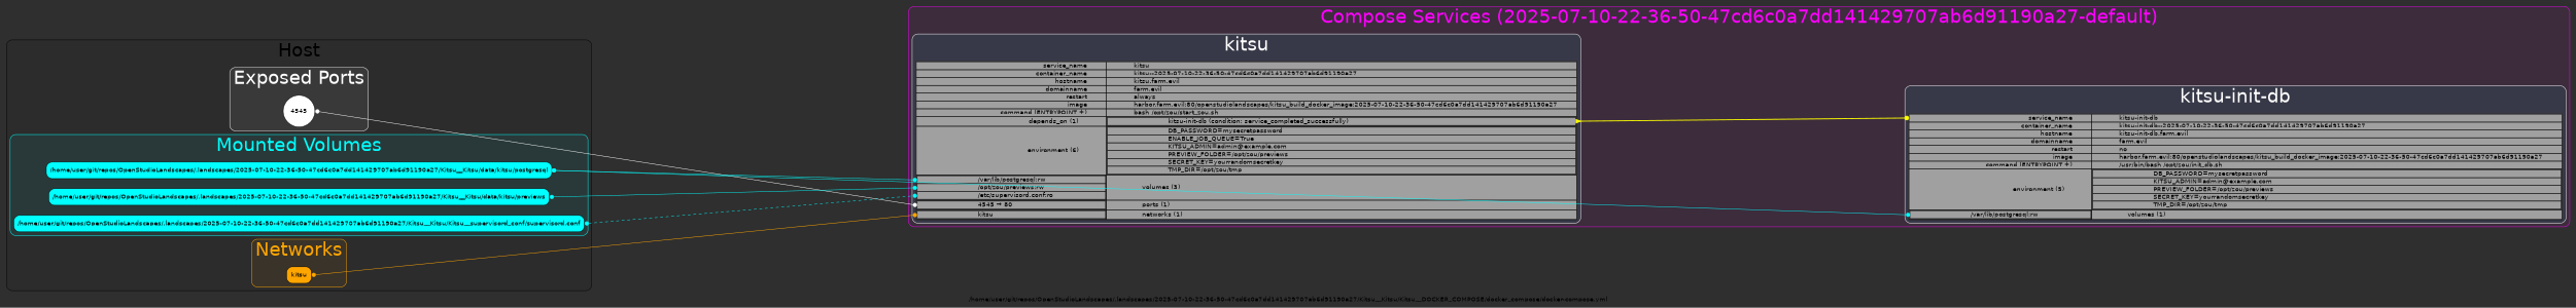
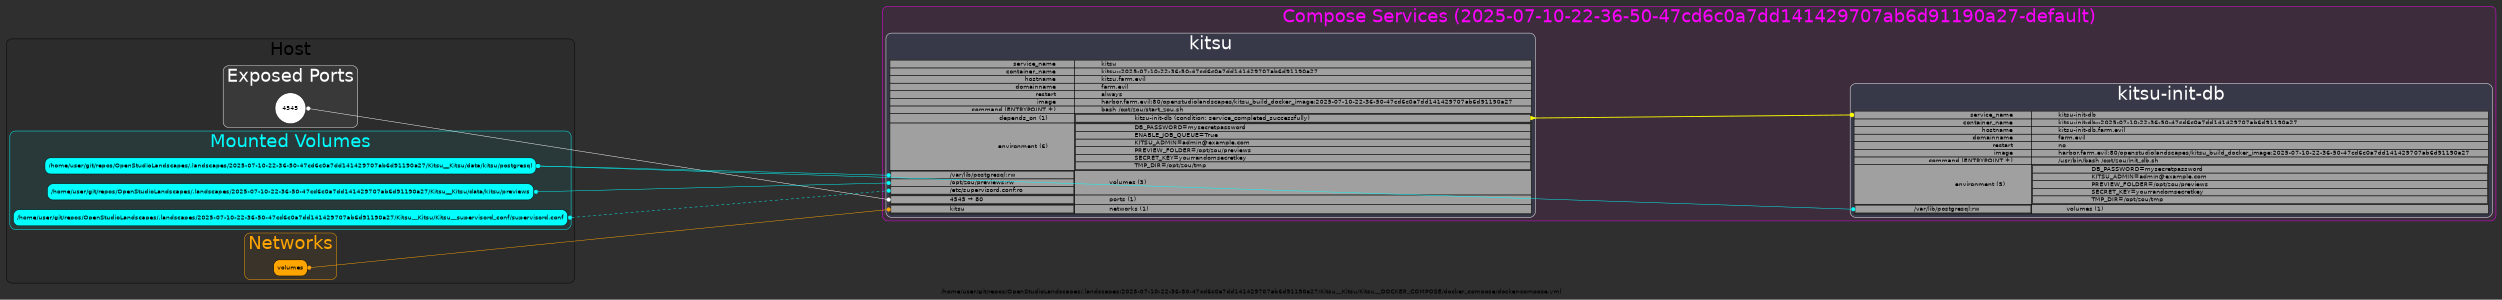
  digraph {
    bgcolor="#2f2f2f"
    fontname=Helvetica
    label="/home/user/git/repos/OpenStudioLandscapes/.landscapes/2025-07-10-22-36-50-47cd6c0a7dd141429707ab6d91190a27/Kitsu__Kitsu/Kitsu__DOCKER_COMPOSE/docker_compose/docker-compose.yml"
    nodesep=0.3
    rankdir=LR
    ranksep=10
    splines=line
    style=rounded
    node [color=black fillcolor="#00FFFF" fontname=Helvetica shape=box style="filled,rounded"]
    edge [arrowhead=dot arrowtail=dot color="#00FFFF" dir=both fontname=Helvetica style=solid tailport=e]
    n1 [color="#0A0A0A" fillcolor="#A0A0A0" height=4.7917 label=<<table border="1" cellspacing="0" cellpadding="0">     <!-- SERVICE_NAME -->     <tr>         <td align="right" port="PLUG_NODE-SERVICE_kitsu">             service_name         </td>         <td align="left">             kitsu         </td>     </tr>     <!-- CONTAINER_NAME -->     <tr>         <td align="right">             container_name         </td>         <td align="left">             kitsu--2025-07-10-22-36-50-47cd6c0a7dd141429707ab6d91190a27         </td>     </tr>     <!-- HOSTNAME -->     <tr>         <td align="right">             hostname         </td>         <td align="left">             kitsu.farm.evil         </td>     </tr>     <!-- DOMAINNAME -->     <tr>         <td align="right">             domainname         </td>         <td align="left">             farm.evil         </td>     </tr>     <!-- RESTART -->     <tr>         <td align="right">             restart         </td>         <td align="left">             always         </td>     </tr>     <!-- IMAGE -->     <tr>         <td align="right">             image         </td>         <td align="left">             harbor.farm.evil:80/openstudiolandscapes/kitsu_build_docker_image:2025-07-10-22-36-50-47cd6c0a7dd141429707ab6d91190a27         </td>     </tr>     <!-- COMMAND -->     <tr>         <td align="right">             command (ENTRYPOINT +)         </td>         <td align="left">             bash /opt/zou/start_zou.sh         </td>     </tr>     <!-- HEALTHCHECK -->          <!-- DEPENDS_ON -->              <tr>             <td align="right">                 depends_on (1)             </td>             <td>                 <table border="1" cellspacing="0" cellpadding="0">                                          <tr>                         <td align="left" port="PLUG_DEPENDS_ON_NODE-SERVICE_kitsu-init-db">                             kitsu-init-db (condition: service_completed_successfully)                         </td>                     </tr>                                      </table>             </td>         </tr>          <!-- ENVIRONMENT -->              <tr>             <td align="right">                 environment (6)             </td>             <td align="left">                 <table border="1" cellspacing="0" cellpadding="0">                                          <tr>                         <td align="left">                             DB_PASSWORD=mysecretpassword                         </td>                     </tr>                                          <tr>                         <td align="left">                             ENABLE_JOB_QUEUE=True                         </td>                     </tr>                                          <tr>                         <td align="left">                             KITSU_ADMIN=admin@example.com                         </td>                     </tr>                                          <tr>                         <td align="left">                             PREVIEW_FOLDER=/opt/zou/previews                         </td>                     </tr>                                          <tr>                         <td align="left">                             SECRET_KEY=yourrandomsecretkey                         </td>                     </tr>                                          <tr>                         <td align="left">                             TMP_DIR=/opt/zou/tmp                         </td>                     </tr>                                      </table>             </td>         </tr>          <!-- VOLUMES -->              <tr>             <td align="left">                 <table border="1" cellspacing="0" cellpadding="0">                                          <tr>                         <td align="left" port="PLUG_kitsu__/var/lib/postgresql">                             /var/lib/postgresql:rw                         </td>                     </tr>                                          <tr>                         <td align="left" port="PLUG_kitsu__/opt/zou/previews">                             /opt/zou/previews:rw                         </td>                     </tr>                                          <tr>                         <td align="left" port="PLUG_kitsu__/etc/supervisord.conf">                             /etc/supervisord.conf:ro                         </td>                     </tr>                                      </table>             </td>             <td align="left">                 volumes (3)             </td>         </tr>          <!-- PORTS -->              <tr>             <td align="left">                 <table border="1" cellspacing="0" cellpadding="0">                                          <tr>                                                  <td align="left" port="PLUG_kitsu__4545__80">                             4545 &#8594; 80                         </td>                     </tr>                                      </table>             </td>             <td align="left">                 ports (1)             </td>         </tr>          <!-- NETWORKS -->              <tr>             <td align="left">                 <table border="1" cellspacing="0" cellpadding="0">                                          <tr>                         <td align="left" port="PLUG_kitsu">                             kitsu                         </td>                     </tr>                                      </table>             </td>             <td align="left">                 networks (1)             </td>         </tr>      </table>> labeljust=l shape=plain style=filled width=19.694]
    n2 [color="#0A0A0A" fillcolor="#A0A0A0" height=3.2083 label=<<table border="1" cellspacing="0" cellpadding="0">     <!-- SERVICE_NAME -->     <tr>         <td align="right" port="PLUG_NODE-SERVICE_kitsu-init-db">             service_name         </td>         <td align="left">             kitsu-init-db         </td>     </tr>     <!-- CONTAINER_NAME -->     <tr>         <td align="right">             container_name         </td>         <td align="left">             kitsu-init-db--2025-07-10-22-36-50-47cd6c0a7dd141429707ab6d91190a27         </td>     </tr>     <!-- HOSTNAME -->     <tr>         <td align="right">             hostname         </td>         <td align="left">             kitsu-init-db.farm.evil         </td>     </tr>     <!-- DOMAINNAME -->     <tr>         <td align="right">             domainname         </td>         <td align="left">             farm.evil         </td>     </tr>     <!-- RESTART -->     <tr>         <td align="right">             restart         </td>         <td align="left">             no         </td>     </tr>     <!-- IMAGE -->     <tr>         <td align="right">             image         </td>         <td align="left">             harbor.farm.evil:80/openstudiolandscapes/kitsu_build_docker_image:2025-07-10-22-36-50-47cd6c0a7dd141429707ab6d91190a27         </td>     </tr>     <!-- COMMAND -->     <tr>         <td align="right">             command (ENTRYPOINT +)         </td>         <td align="left">             /usr/bin/bash /opt/zou/init_db.sh         </td>     </tr>     <!-- HEALTHCHECK -->          <!-- DEPENDS_ON -->          <!-- ENVIRONMENT -->              <tr>             <td align="right">                 environment (5)             </td>             <td align="left">                 <table border="1" cellspacing="0" cellpadding="0">                                          <tr>                         <td align="left">                             DB_PASSWORD=mysecretpassword                         </td>                     </tr>                                          <tr>                         <td align="left">                             KITSU_ADMIN=admin@example.com                         </td>                     </tr>                                          <tr>                         <td align="left">                             PREVIEW_FOLDER=/opt/zou/previews                         </td>                     </tr>                                          <tr>                         <td align="left">                             SECRET_KEY=yourrandomsecretkey                         </td>                     </tr>                                          <tr>                         <td align="left">                             TMP_DIR=/opt/zou/tmp                         </td>                     </tr>                                      </table>             </td>         </tr>          <!-- VOLUMES -->              <tr>             <td align="left">                 <table border="1" cellspacing="0" cellpadding="0">                                          <tr>                         <td align="left" port="PLUG_kitsu-init-db__/var/lib/postgresql">                             /var/lib/postgresql:rw                         </td>                     </tr>                                      </table>             </td>             <td align="left">                 volumes (1)             </td>         </tr>          <!-- PORTS -->          <!-- NETWORKS -->      </table>> labeljust=l shape=plain style=filled width=19.472]
    n3 [fillcolor="#FFFFFF" height=0.95686 label=4545 shape=circle style=filled width=0.95686]
    n4 [height=0.5 label="/home/user/git/repos/OpenStudioLandscapes/.landscapes/2025-07-10-22-36-50-47cd6c0a7dd141429707ab6d91190a27/Kitsu__Kitsu/Kitsu__supervisord_conf/supervisord.conf" width=17.208]
    n5 [height=0.5 label="/home/user/git/repos/OpenStudioLandscapes/.landscapes/2025-07-10-22-36-50-47cd6c0a7dd141429707ab6d91190a27/Kitsu__Kitsu/data/kitsu/postgresql" width=15.25]
    n6 [height=0.5 label="/home/user/git/repos/OpenStudioLandscapes/.landscapes/2025-07-10-22-36-50-47cd6c0a7dd141429707ab6d91190a27/Kitsu__Kitsu/data/kitsu/previews" width=15.097]
-   n7 [fillcolor="#FFA500" height=0.5 label=kitsu width=0.75]
+   n7 [fillcolor="#FFA500" height=0.5 label=volumes width=0.75]
    subgraph cluster_1 {
      color="#FF00FF"
      fillcolor="#FF00FF10"
      fontcolor="#FF00FF"
      fontsize=40
      label="Compose Services (2025-07-10-22-36-50-47cd6c0a7dd141429707ab6d91190a27-default)"
      rankdir=TB
      style="filled,rounded"
      subgraph cluster_2 {
        color=white
        fillcolor="#00FFFF10"
        fontcolor=white
        fontsize=40
        label="kitsu-init-db"
        rankdir=TB
        shape=square
        style="filled,rounded"
        n2
      }
      subgraph cluster_3 {
        color=white
        fillcolor="#00FFFF10"
        fontcolor=white
        fontsize=40
        label=kitsu
        rankdir=TB
        shape=square
        style="filled,rounded"
        n1
      }
    }
    subgraph cluster_4 {
      color="#000000"
      fillcolor="#00000010"
      fontcolor="#000000"
      fontsize=40
      label=Host
      rankdir=TB
      style="filled,rounded"
      subgraph cluster_5 {
        color="#FFFFFF"
        fillcolor="#FFFFFF10"
        fontcolor="#FFFFFF"
        fontsize=40
        label="Exposed Ports"
        rankdir=TB
        style="filled,rounded"
        n3
      }
      subgraph cluster_6 {
        color="#00FFFF"
        fillcolor="#00FFFF10"
        fontcolor="#00FFFF"
        fontsize=40
        label="Mounted Volumes"
        rankdir=TB
        style="filled,rounded"
        n4
        n5
        n6
      }
      subgraph cluster_7 {
        color="#FFA500"
        fillcolor="#FFA50010"
        fontcolor="#FFA500"
        fontsize=40
        label=Networks
        rankdir=TB
        style="filled,rounded"
        n7
      }
    }
    n1 -> n2 [arrowtail=inv color=yellow headport="PLUG_NODE-SERVICE_kitsu-init-db:w" style=bold tailport="PLUG_DEPENDS_ON_NODE-SERVICE_kitsu-init-db:e"]
    n3 -> n1 [color="#FFFFFF" headport="PLUG_kitsu__4545__80:w" style=rounded]
    n4 -> n1 [headport="PLUG_kitsu__/etc/supervisord.conf:w" style=dashed]
    n5 -> n1 [headport="PLUG_kitsu__/var/lib/postgresql:w"]
    n5 -> n2 [headport="PLUG_kitsu-init-db__/var/lib/postgresql:w"]
    n6 -> n1 [headport="PLUG_kitsu__/opt/zou/previews:w"]
    n7 -> n1 [color="#FFA500" headport="PLUG_kitsu:w"]
  }
